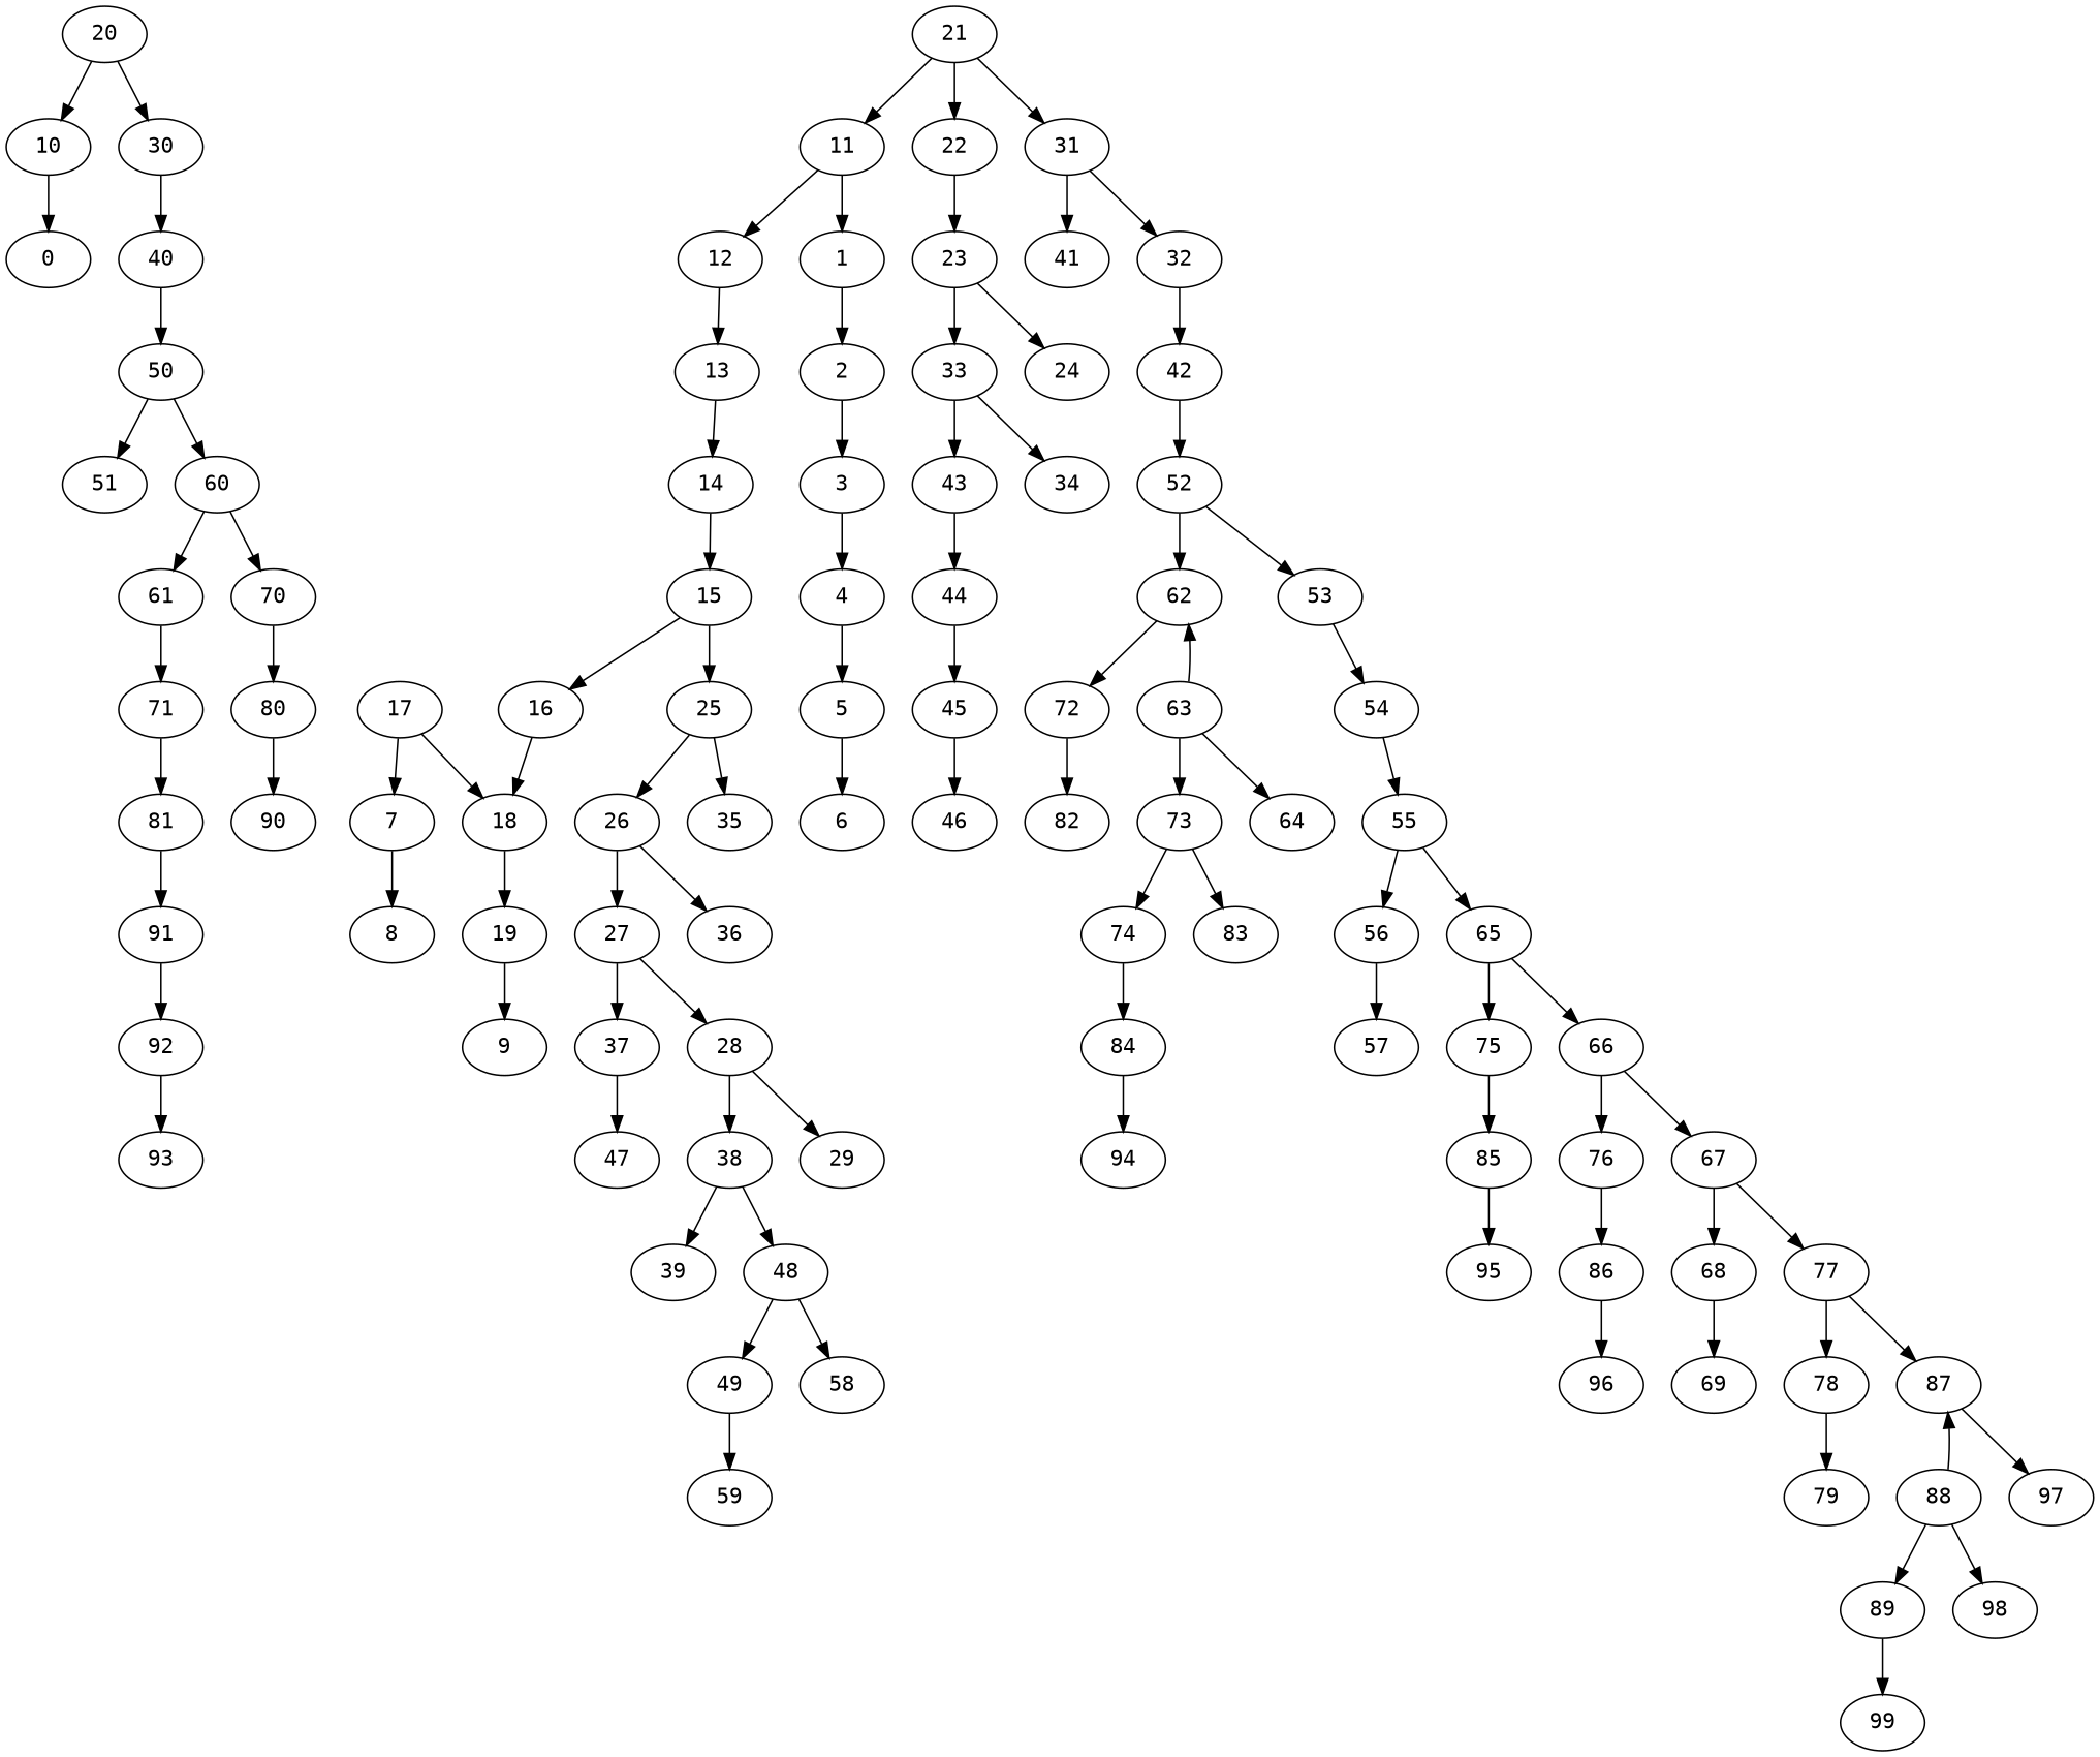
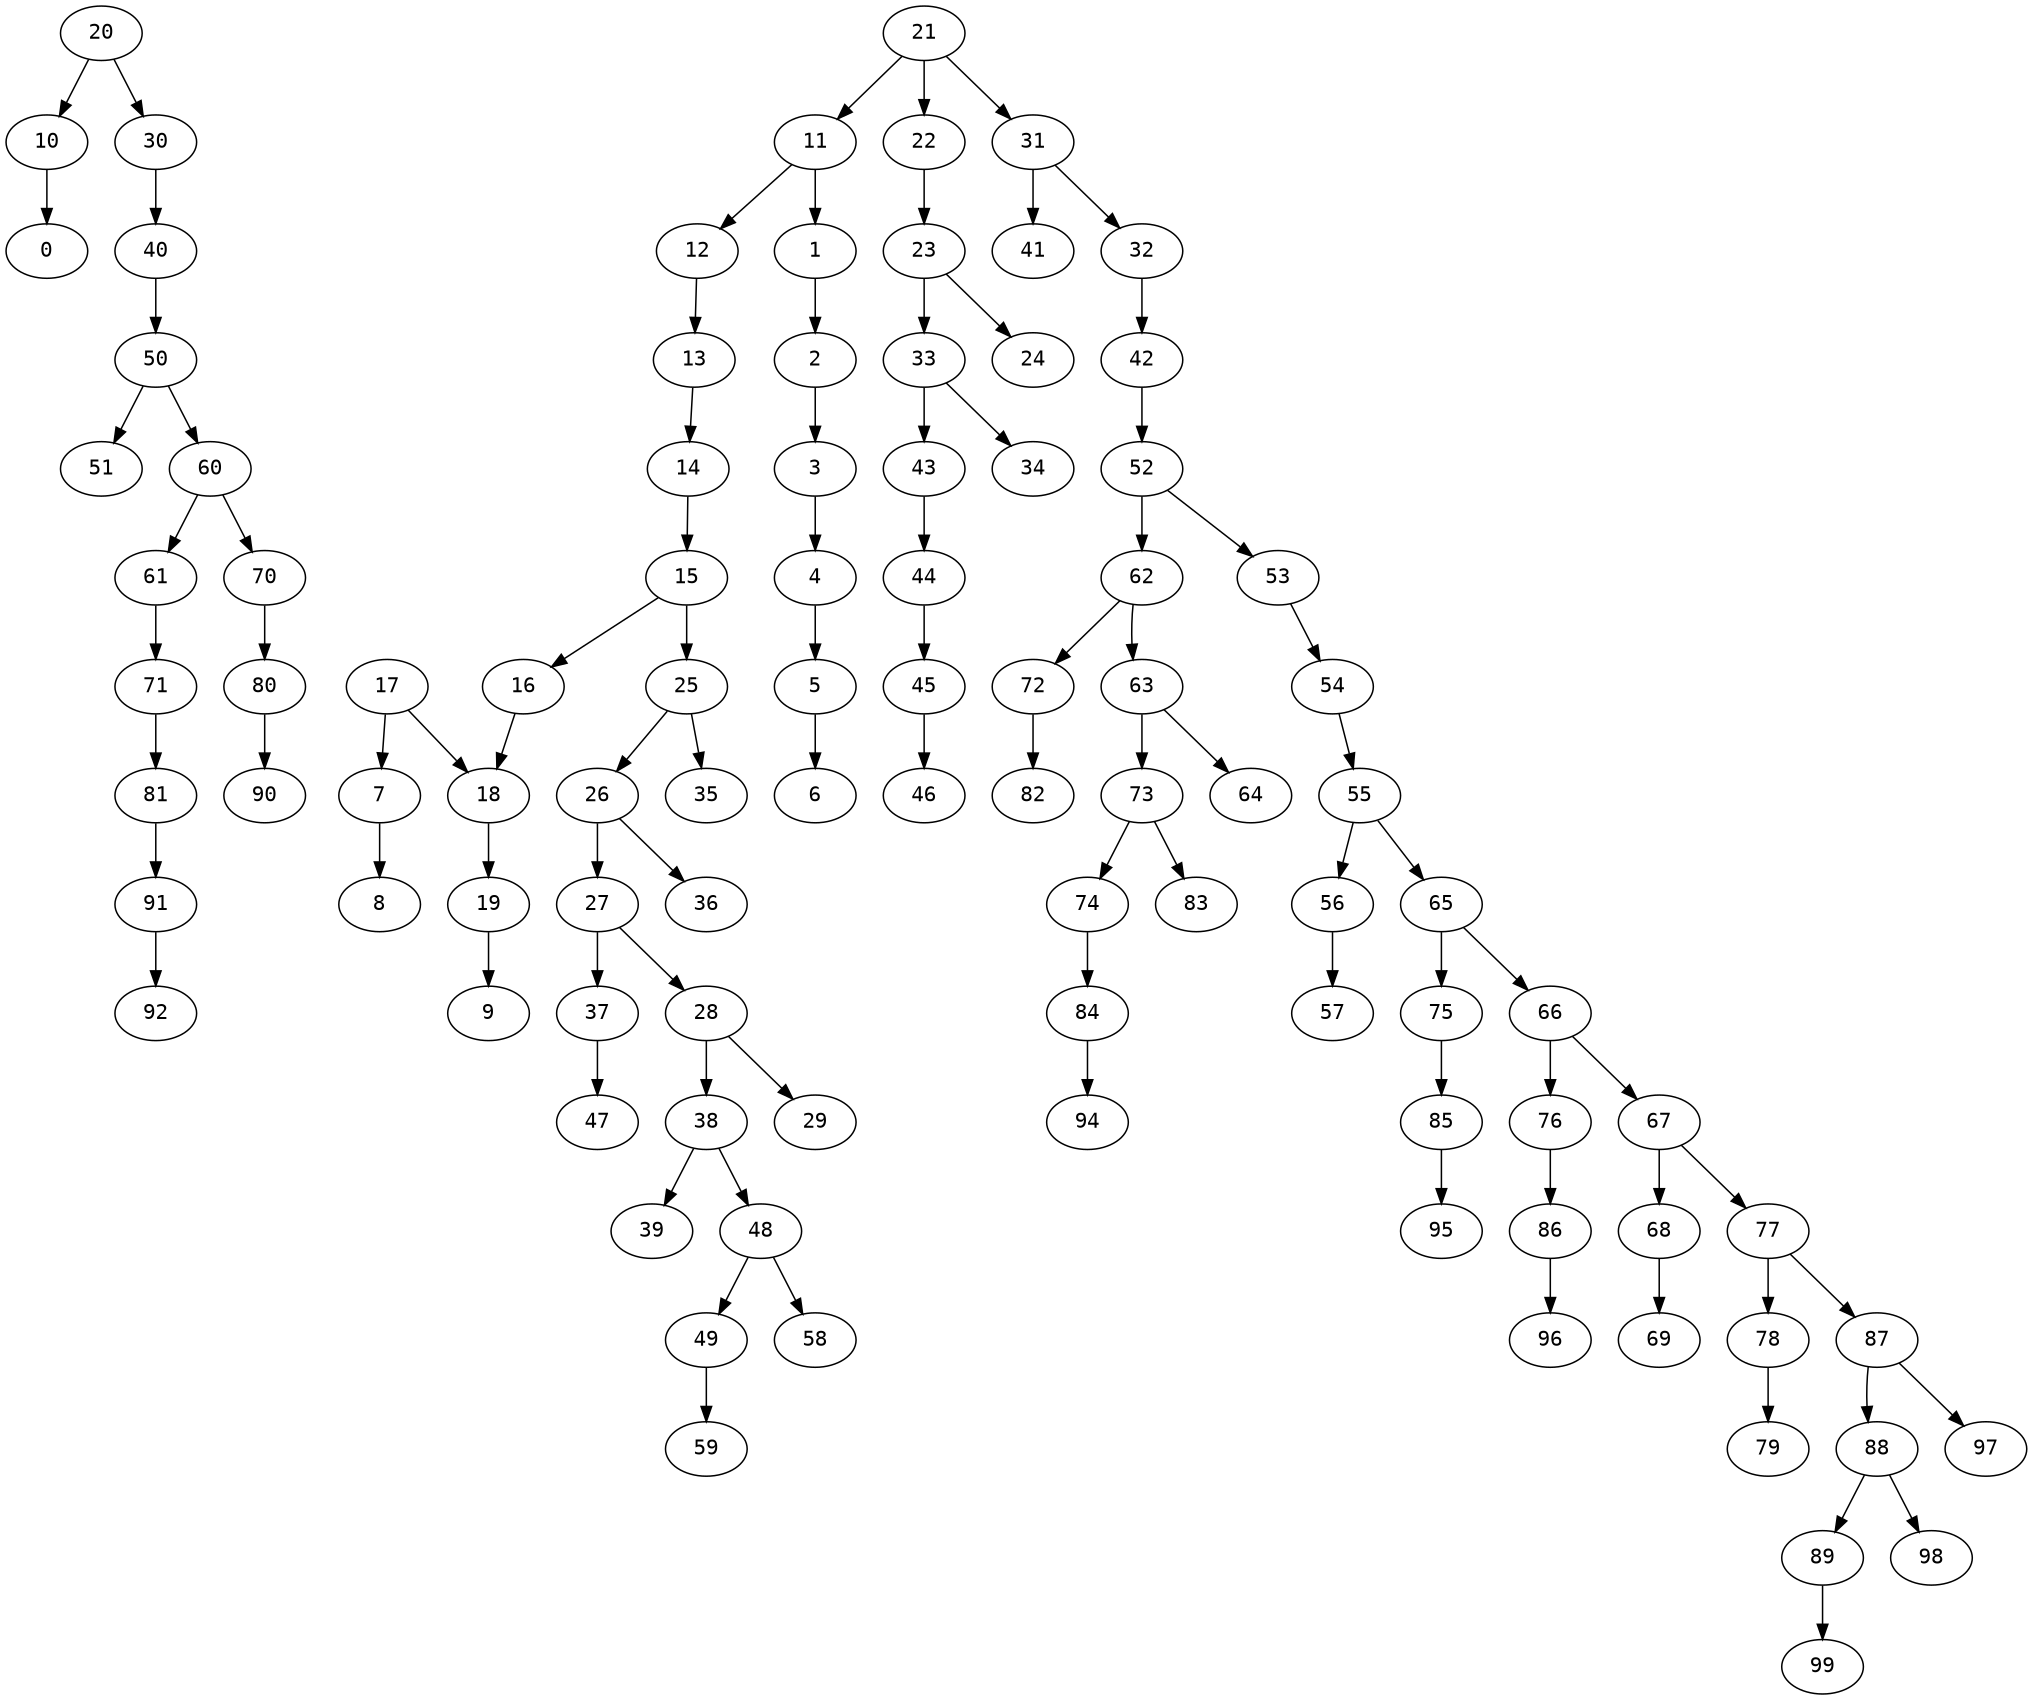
  digraph {
    fontname="DejaVu Sans Mono"
    node [fontname="DejaVu Sans Mono"]
    edge [Label="nodo_20 (1755)" fontname="DejaVu Sans Mono"]
    10
    0
    11
    1
    12
    2
    13
    3
    4
    5
    6
    17
    7
    18
    8
    19
    9
    20
    30
    21
    22
    31
    40
    23
    32
    41
    14
    15
    16
    25
    26
    35
    24
    33
    34
    43
    27
    36
    28
    37
    29
    38
    47
    39
    48
    50
    42
    52
    44
    49
    58
    51
    60
    53
    62
    45
    46
    59
    61
    70
    54
    63
    72
    55
    56
    65
    57
    66
    75
    71
    80
    81
    64
    73
    82
    74
    83
    67
    76
    85
    68
    77
    86
    69
    78
    87
    90
    91
    84
    94
    95
    96
    79
    88
    97
    92
    89
    98
    99
-   93
    10 -> 0 [Label="nodo_20 (605)"]
    11 -> 1 [Label="nodo_20 (567)"]
    11 -> 12 [Label="nodo_20 (525)"]
    1 -> 2 [Label="nodo_20 (795)"]
    12 -> 13 [Label="nodo_20 (840)"]
    2 -> 3 [Label="nodo_20 (967)"]
    13 -> 14 [Label="nodo_20 (1036)"]
    3 -> 4 [Label="nodo_20 (1175)"]
    4 -> 5 [Label="nodo_20 (1317)"]
    5 -> 6 [Label="nodo_20 (1605)"]
    17 -> 7 [Label="nodo_20 (1663)"]
    17 -> 18
    7 -> 8 [Label="nodo_20 (2026)"]
    18 -> 19 [Label="nodo_20 (1887)"]
    19 -> 9 [Label="nodo_20 (2132)"]
    20 -> 10 [Label="nodo_20 (420)"]
    20 -> 30 [Label="nodo_20 (107)"]
    30 -> 40 [Label="nodo_20 (534)"]
    21 -> 11 [Label="nodo_20 (343)"]
    21 -> 22 [Label="nodo_20 (629)"]
    21 -> 31 [Label="nodo_20 (381)"]
    22 -> 23 [Label="nodo_20 (990)"]
    31 -> 32 [Label="nodo_20 (862)"]
    31 -> 41 [Label="nodo_20 (774)"]
    40 -> 50 [Label="nodo_20 (785)"]
    23 -> 24 [Label="nodo_20 (1371)"]
    23 -> 33 [Label="nodo_20 (1144)"]
    32 -> 42 [Label="nodo_20 (1004)"]
    14 -> 15 [Label="nodo_20 (1137)"]
    15 -> 16 [Label="nodo_20 (1447)"]
    15 -> 25 [Label="nodo_20 (1386)"]
    16 -> 18 [Label="nodo_20 (1547)"]
    25 -> 26 [Label="nodo_20 (1566)"]
    25 -> 35 [Label="nodo_20 (1598)"]
    26 -> 27 [Label="nodo_20 (1835)"]
    26 -> 36 [Label="nodo_20 (2051)"]
    33 -> 34 [Label="nodo_20 (1546)"]
    33 -> 43 [Label="nodo_20 (1278)"]
    43 -> 44 [Label="nodo_20 (1618)"]
    27 -> 28 [Label="nodo_20 (1975)"]
    27 -> 37 [Label="nodo_20 (2119)"]
    28 -> 29 [Label="nodo_20 (2146)"]
    28 -> 38 [Label="nodo_20 (2127)"]
    37 -> 47 [Label="nodo_20 (2328)"]
    38 -> 39 [Label="nodo_20 (2237)"]
    38 -> 48 [Label="nodo_20 (2348)"]
    48 -> 49 [Label="nodo_20 (2507)"]
    48 -> 58 [Label="nodo_20 (2732)"]
    50 -> 51 [Label="nodo_20 (980)"]
    50 -> 60 [Label="nodo_20 (1148)"]
    42 -> 52 [Label="nodo_20 (1153)"]
    52 -> 53 [Label="nodo_20 (1496)"]
    52 -> 62 [Label="nodo_20 (1376)"]
    44 -> 45 [Label="nodo_20 (1840)"]
    49 -> 59 [Label="nodo_20 (2641)"]
    60 -> 61 [Label="nodo_20 (1339)"]
    60 -> 70 [Label="nodo_20 (1287)"]
    53 -> 54 [Label="nodo_20 (1635)"]
-   63 -> 62 [Label="nodo_20 (1549)"]
+   62 -> 63 [Label="nodo_20 (1549)"]
    62 -> 72 [Label="nodo_20 (1803)"]
    45 -> 46 [Label="nodo_20 (1992)"]
    61 -> 71 [Label="nodo_20 (1499)"]
    70 -> 80 [Label="nodo_20 (1690)"]
    54 -> 55
    63 -> 64 [Label="nodo_20 (1729)"]
    63 -> 73 [Label="nodo_20 (1801)"]
    72 -> 82 [Label="nodo_20 (1921)"]
    55 -> 56 [Label="nodo_20 (2030)"]
    55 -> 65 [Label="nodo_20 (1860)"]
    56 -> 57 [Label="nodo_20 (2423)"]
    65 -> 66 [Label="nodo_20 (1988)"]
    65 -> 75 [Label="nodo_20 (2289)"]
    66 -> 67 [Label="nodo_20 (2244)"]
    66 -> 76 [Label="nodo_20 (2406)"]
    75 -> 85 [Label="nodo_20 (2518)"]
    71 -> 81 [Label="nodo_20 (1646)"]
    80 -> 90 [Label="nodo_20 (2006)"]
    81 -> 91 [Label="nodo_20 (1779)"]
    73 -> 74 [Label="nodo_20 (2071)"]
    73 -> 83 [Label="nodo_20 (2068)"]
    74 -> 84 [Label="nodo_20 (2402)"]
    67 -> 68 [Label="nodo_20 (2419)"]
    67 -> 77 [Label="nodo_20 (2350)"]
    76 -> 86 [Label="nodo_20 (2587)"]
    85 -> 95 [Label="nodo_20 (2819)"]
    68 -> 69 [Label="nodo_20 (2791)"]
    77 -> 78 [Label="nodo_20 (2605)"]
    77 -> 87 [Label="nodo_20 (2737)"]
    86 -> 96 [Label="nodo_20 (2829)"]
    78 -> 79 [Label="nodo_20 (2797)"]
-   88 -> 87 [Label="nodo_20 (2938)"]
+   87 -> 88 [Label="nodo_20 (2938)"]
    87 -> 97 [Label="nodo_20 (2961)"]
    91 -> 92 [Label="nodo_20 (2105)"]
    84 -> 94 [Label="nodo_20 (2534)"]
    88 -> 89 [Label="nodo_20 (3052)"]
    88 -> 98 [Label="nodo_20 (3102)"]
-   92 -> 93 [Label="nodo_20 (2452)"]
    89 -> 99 [Label="nodo_20 (3216)"]
  }
